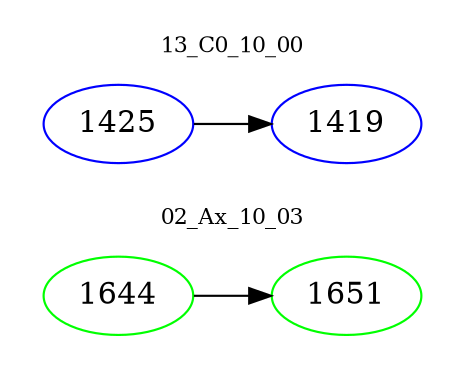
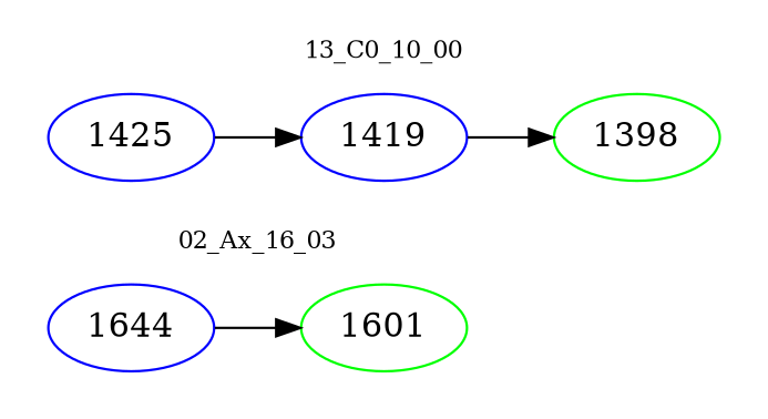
  digraph {
    rankdir=LR
    node [color=blue]
    edge [color=black]
-   n1 [color=green label=1644]
-   n2 [color=green label=1651]
+   n1 [label=1644]
+   n2 [color=green label=1601]
    n3 [label=1419]
+   n4 [color=green label=1398]
    n5 [label=1425]
    subgraph cluster_1 {
      color=white
      fontsize=10
-     label="02_Ax_10_03"
+     label="02_Ax_16_03"
      n1
      n2
    }
    subgraph cluster_2 {
      color=white
      fontsize=10
      label="13_C0_10_00"
      n3
+     n4
      n5
    }
    n1 -> n2
+   n3 -> n4
    n5 -> n3
  }
